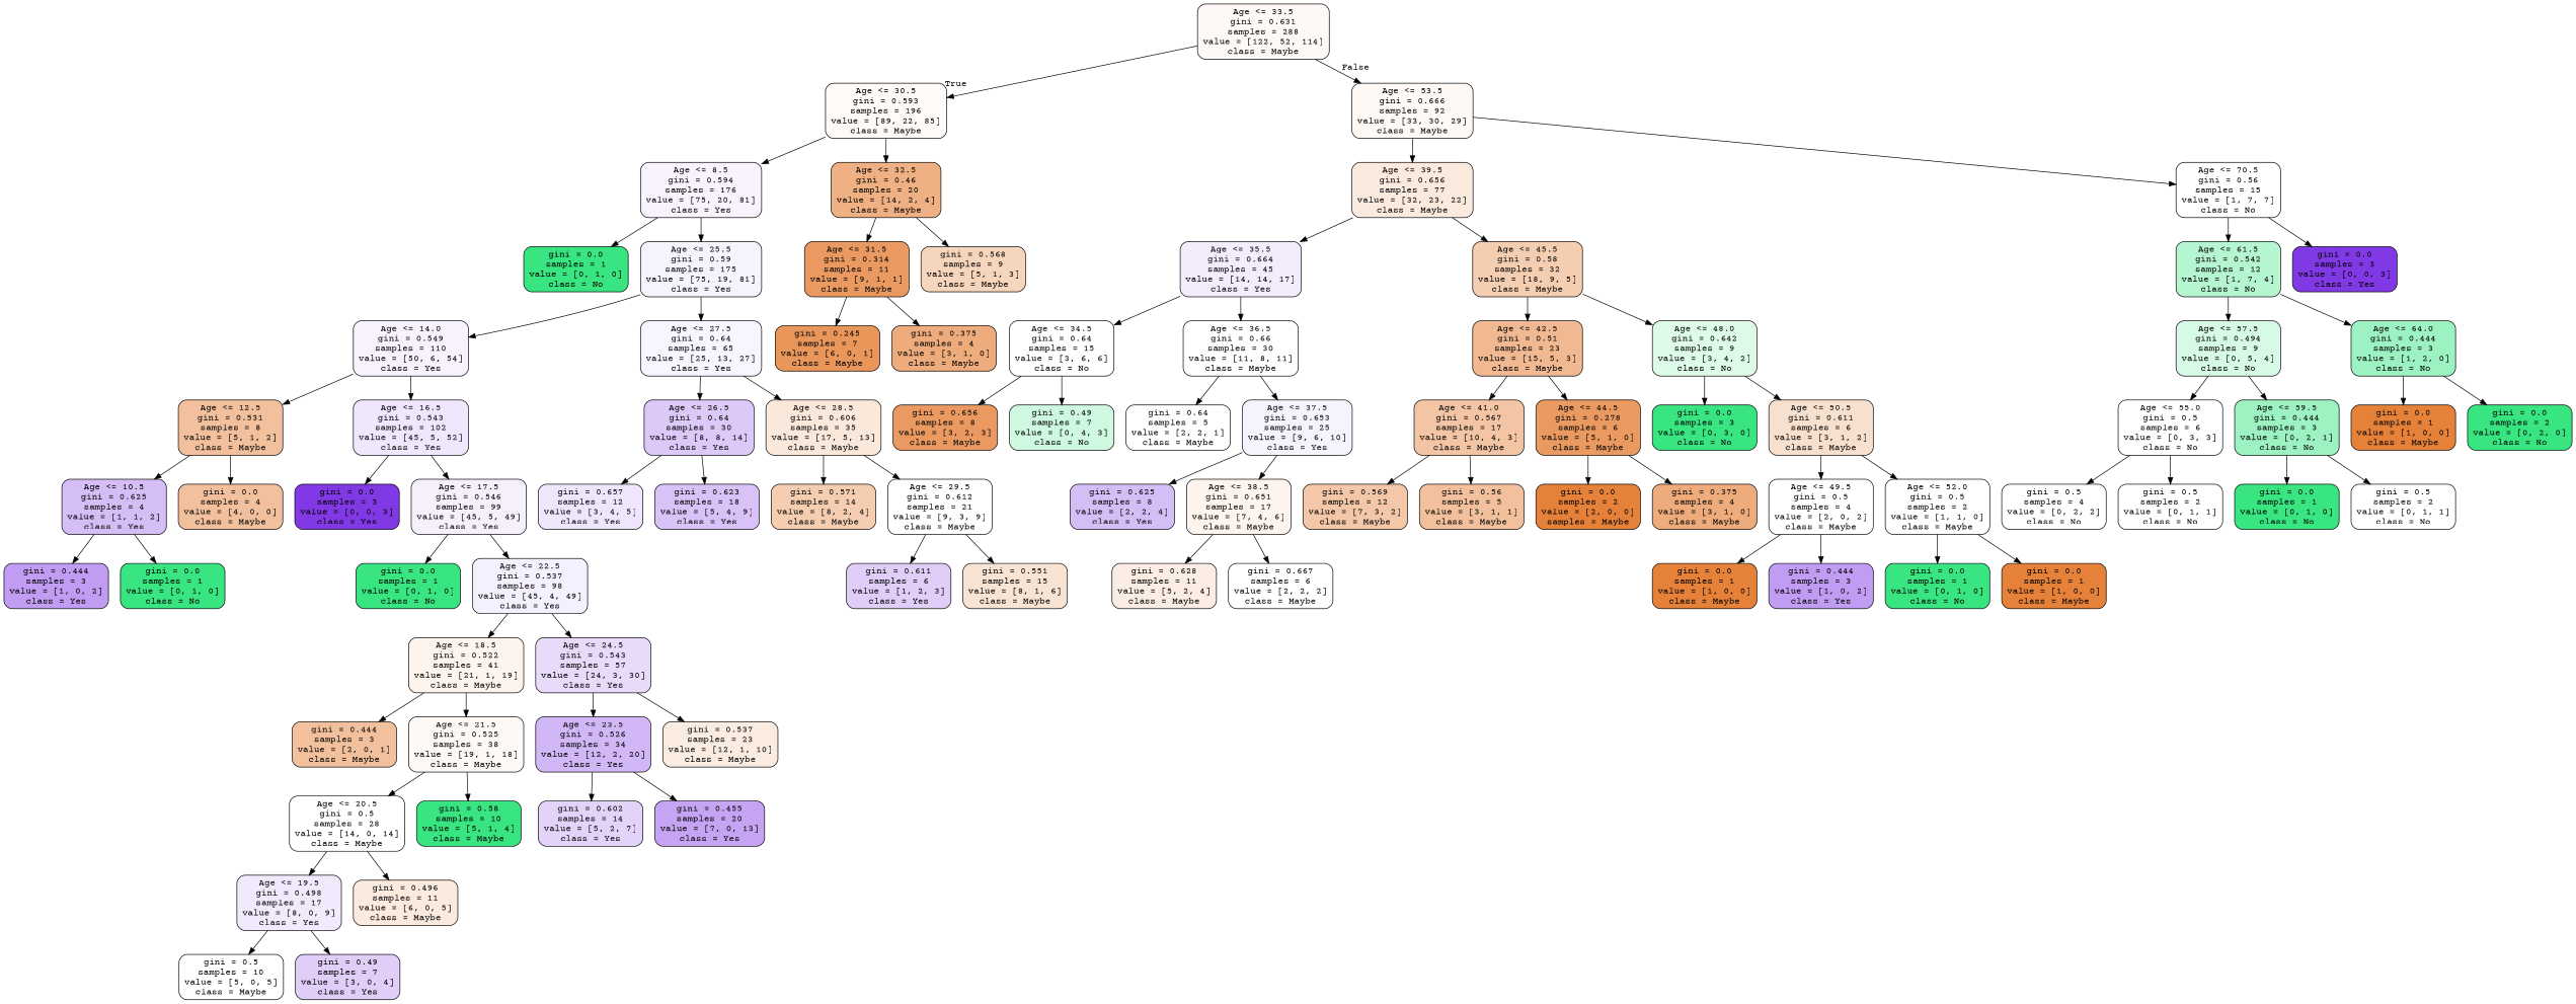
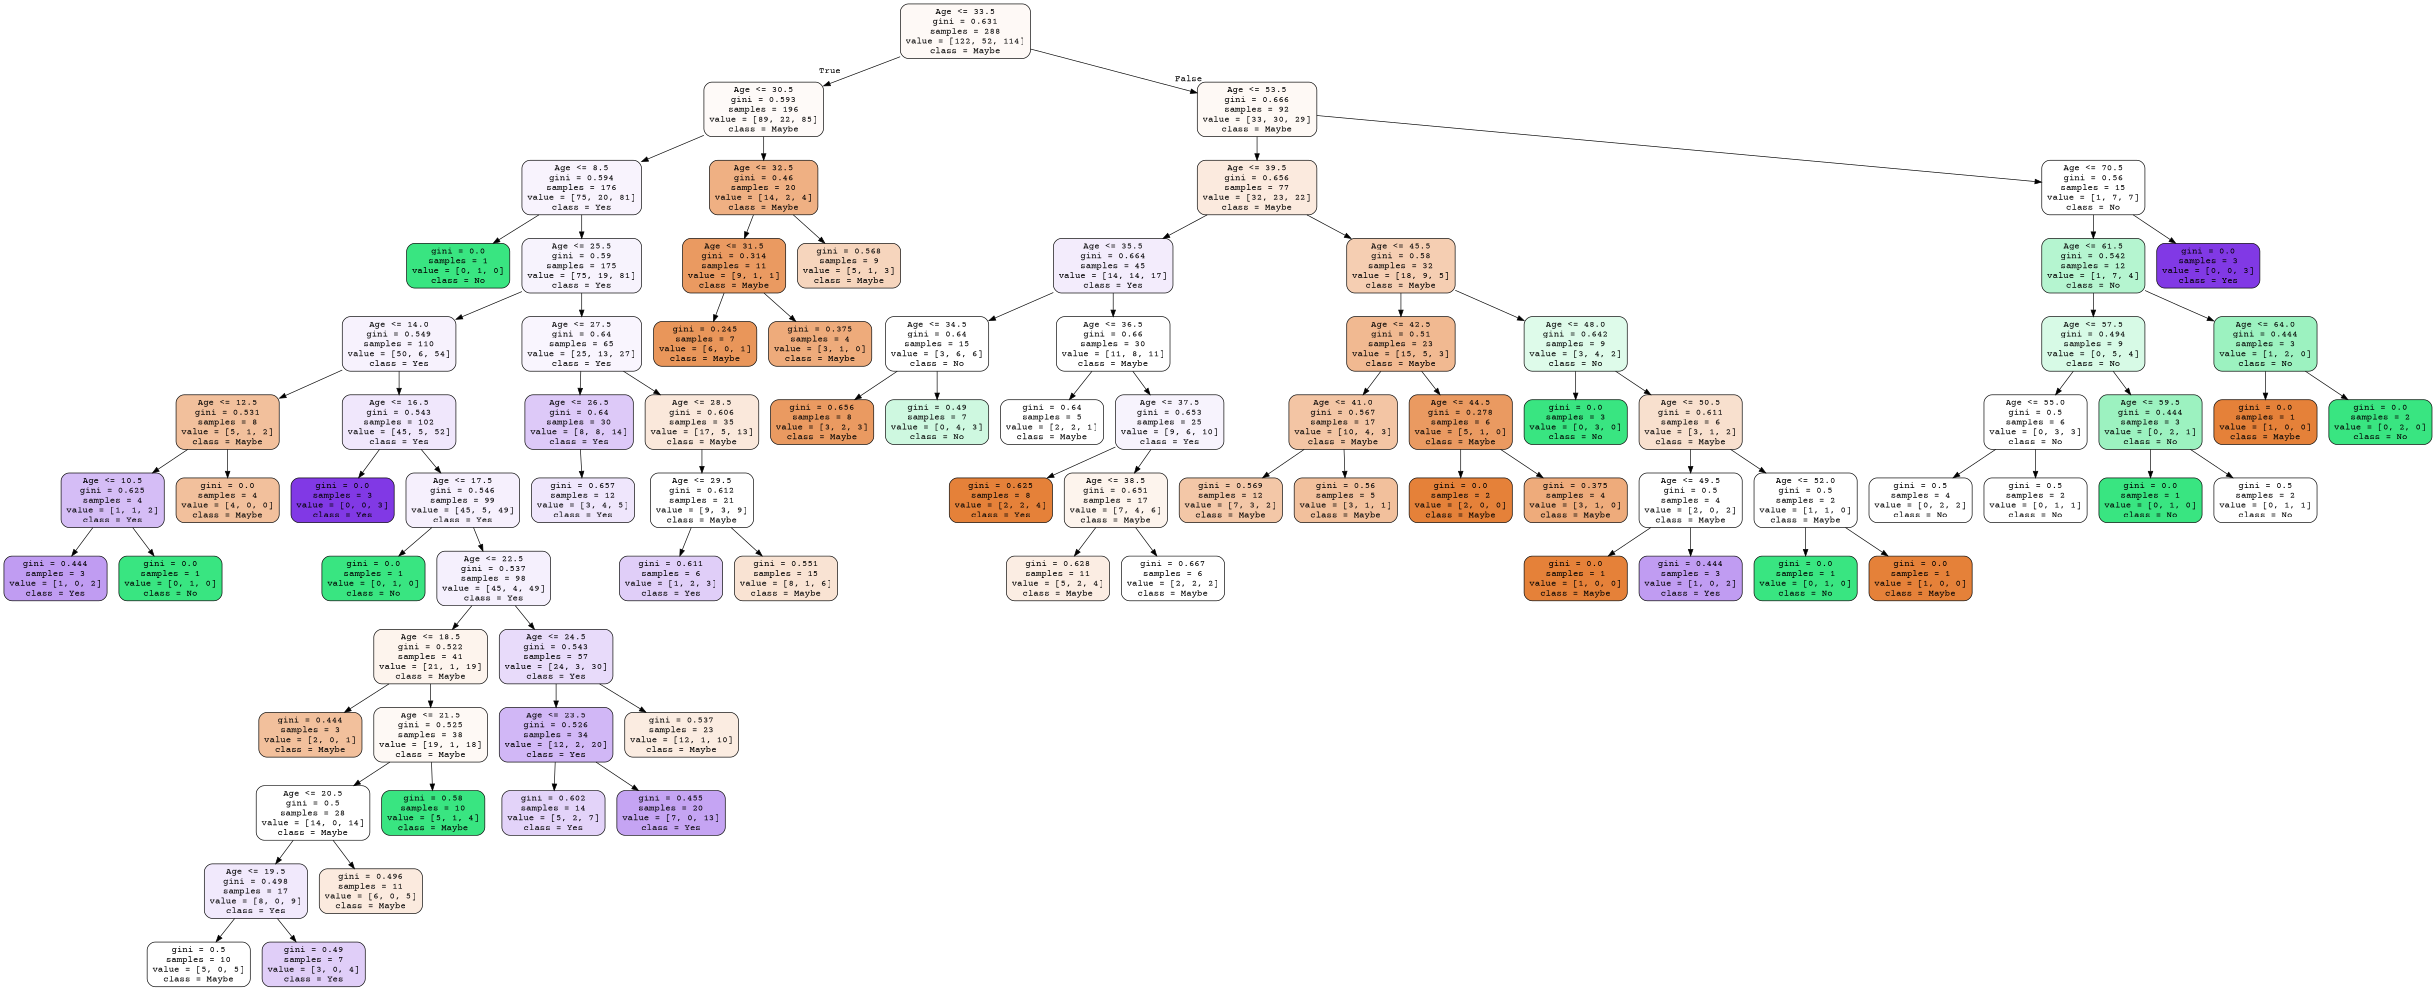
  digraph {
    fontname="Courier Prime"
    node [color=black fillcolor="#ffffff" fontname="Courier Prime" shape=box style="filled, rounded"]
    edge [fontname="Courier Prime"]
    n1 [fillcolor="#fef9f6" label="Age <= 33.5\ngini = 0.631\nsamples = 288\nvalue = [122, 52, 114]\nclass = Maybe"]
    n2 [fillcolor="#fefaf8" label="Age <= 30.5\ngini = 0.593\nsamples = 196\nvalue = [89, 22, 85]\nclass = Maybe"]
    n3 [fillcolor="#fef9f5" label="Age <= 53.5\ngini = 0.666\nsamples = 92\nvalue = [33, 30, 29]\nclass = Maybe"]
    n4 [fillcolor="#f8f3fd" label="Age <= 8.5\ngini = 0.594\nsamples = 176\nvalue = [75, 20, 81]\nclass = Yes"]
    n5 [fillcolor="#efb083" label="Age <= 32.5\ngini = 0.46\nsamples = 20\nvalue = [14, 2, 4]\nclass = Maybe"]
    n6 [fillcolor="#fbeade" label="Age <= 39.5\ngini = 0.656\nsamples = 77\nvalue = [32, 23, 22]\nclass = Maybe"]
    n7 [label="Age <= 70.5\ngini = 0.56\nsamples = 15\nvalue = [1, 7, 7]\nclass = No"]
    n8 [fillcolor="#39e581" label="gini = 0.0\nsamples = 1\nvalue = [0, 1, 0]\nclass = No"]
    n9 [fillcolor="#f7f3fd" label="Age <= 25.5\ngini = 0.59\nsamples = 175\nvalue = [75, 19, 81]\nclass = Yes"]
    n10 [fillcolor="#ea9a61" label="Age <= 31.5\ngini = 0.314\nsamples = 11\nvalue = [9, 1, 1]\nclass = Maybe"]
    n11 [fillcolor="#f6d5bd" label="gini = 0.568\nsamples = 9\nvalue = [5, 1, 3]\nclass = Maybe"]
    n12 [fillcolor="#f7f2fd" label="Age <= 14.0\ngini = 0.549\nsamples = 110\nvalue = [50, 6, 54]\nclass = Yes"]
    n13 [fillcolor="#f9f5fe" label="Age <= 27.5\ngini = 0.64\nsamples = 65\nvalue = [25, 13, 27]\nclass = Yes"]
    n14 [fillcolor="#f2c09c" label="Age <= 12.5\ngini = 0.531\nsamples = 8\nvalue = [5, 1, 2]\nclass = Maybe"]
    n15 [fillcolor="#f0e7fc" label="Age <= 16.5\ngini = 0.543\nsamples = 102\nvalue = [45, 5, 52]\nclass = Yes"]
    n16 [fillcolor="#ddc9f8" label="Age <= 26.5\ngini = 0.64\nsamples = 30\nvalue = [8, 8, 14]\nclass = Yes"]
    n17 [fillcolor="#fae8db" label="Age <= 28.5\ngini = 0.606\nsamples = 35\nvalue = [17, 5, 13]\nclass = Maybe"]
    n18 [fillcolor="#d5bdf6" label="Age <= 10.5\ngini = 0.625\nsamples = 4\nvalue = [1, 1, 2]\nclass = Yes"]
    n19 [fillcolor="#f2c09c" label="gini = 0.0\nsamples = 4\nvalue = [4, 0, 0]\nclass = Maybe"]
    n20 [fillcolor="#8139e5" label="gini = 0.0\nsamples = 3\nvalue = [0, 0, 3]\nclass = Yes"]
    n21 [fillcolor="#f6f0fd" label="Age <= 17.5\ngini = 0.546\nsamples = 99\nvalue = [45, 5, 49]\nclass = Yes"]
    n22 [fillcolor="#c09cf2" label="gini = 0.444\nsamples = 3\nvalue = [1, 0, 2]\nclass = Yes"]
    n23 [fillcolor="#39e581" label="gini = 0.0\nsamples = 1\nvalue = [0, 1, 0]\nclass = No"]
    n24 [fillcolor="#39e581" label="gini = 0.0\nsamples = 1\nvalue = [0, 1, 0]\nclass = No"]
    n25 [fillcolor="#f5f0fd" label="Age <= 22.5\ngini = 0.537\nsamples = 98\nvalue = [45, 4, 49]\nclass = Yes"]
    n26 [fillcolor="#fdf4ed" label="Age <= 18.5\ngini = 0.522\nsamples = 41\nvalue = [21, 1, 19]\nclass = Maybe"]
    n27 [fillcolor="#e8dbfa" label="Age <= 24.5\ngini = 0.543\nsamples = 57\nvalue = [24, 3, 30]\nclass = Yes"]
    n28 [fillcolor="#f2c09c" label="gini = 0.444\nsamples = 3\nvalue = [2, 0, 1]\nclass = Maybe"]
    n29 [fillcolor="#fef9f5" label="Age <= 21.5\ngini = 0.525\nsamples = 38\nvalue = [19, 1, 18]\nclass = Maybe"]
    n30 [fillcolor="#d1b7f6" label="Age <= 23.5\ngini = 0.526\nsamples = 34\nvalue = [12, 2, 20]\nclass = Yes"]
    n31 [fillcolor="#fbece1" label="gini = 0.537\nsamples = 23\nvalue = [12, 1, 10]\nclass = Maybe"]
    n32 [label="Age <= 20.5\ngini = 0.5\nsamples = 28\nvalue = [14, 0, 14]\nclass = Maybe"]
    n33 [fillcolor="#39e581" label="gini = 0.58\nsamples = 10\nvalue = [5, 1, 4]\nclass = Maybe"]
    n34 [fillcolor="#f1e9fc" label="Age <= 19.5\ngini = 0.498\nsamples = 17\nvalue = [8, 0, 9]\nclass = Yes"]
    n35 [fillcolor="#fbeade" label="gini = 0.496\nsamples = 11\nvalue = [6, 0, 5]\nclass = Maybe"]
    n36 [label="gini = 0.5\nsamples = 10\nvalue = [5, 0, 5]\nclass = Maybe"]
    n37 [fillcolor="#e0cef8" label="gini = 0.49\nsamples = 7\nvalue = [3, 0, 4]\nclass = Yes"]
    n38 [fillcolor="#e3d3f9" label="gini = 0.602\nsamples = 14\nvalue = [5, 2, 7]\nclass = Yes"]
    n39 [fillcolor="#c5a4f3" label="gini = 0.455\nsamples = 20\nvalue = [7, 0, 13]\nclass = Yes"]
    n40 [fillcolor="#efe6fc" label="gini = 0.657\nsamples = 12\nvalue = [3, 4, 5]\nclass = Yes"]
-   n41 [fillcolor="#d8c2f7" label="gini = 0.623\nsamples = 18\nvalue = [5, 4, 9]\nclass = Yes"]
-   n42 [fillcolor="#f5cdb0" label="gini = 0.571\nsamples = 14\nvalue = [8, 2, 4]\nclass = Maybe"]
    n43 [label="Age <= 29.5\ngini = 0.612\nsamples = 21\nvalue = [9, 3, 9]\nclass = Maybe"]
    n44 [fillcolor="#e0cef8" label="gini = 0.611\nsamples = 6\nvalue = [1, 2, 3]\nclass = Yes"]
    n45 [fillcolor="#f9e3d3" label="gini = 0.551\nsamples = 15\nvalue = [8, 1, 6]\nclass = Maybe"]
    n46 [fillcolor="#e9965a" label="gini = 0.245\nsamples = 7\nvalue = [6, 0, 1]\nclass = Maybe"]
    n47 [fillcolor="#eeab7b" label="gini = 0.375\nsamples = 4\nvalue = [3, 1, 0]\nclass = Maybe"]
    n48 [fillcolor="#f3ecfc" label="Age <= 35.5\ngini = 0.664\nsamples = 45\nvalue = [14, 14, 17]\nclass = Yes"]
    n49 [fillcolor="#f5ceb2" label="Age <= 45.5\ngini = 0.58\nsamples = 32\nvalue = [18, 9, 5]\nclass = Maybe"]
    n50 [fillcolor="#b5f5d0" label="Age <= 61.5\ngini = 0.542\nsamples = 12\nvalue = [1, 7, 4]\nclass = No"]
    n51 [fillcolor="#8139e5" label="gini = 0.0\nsamples = 3\nvalue = [0, 0, 3]\nclass = Yes"]
    n52 [label="Age <= 34.5\ngini = 0.64\nsamples = 15\nvalue = [3, 6, 6]\nclass = No"]
    n53 [label="Age <= 36.5\ngini = 0.66\nsamples = 30\nvalue = [11, 8, 11]\nclass = Maybe"]
    n54 [fillcolor="#f1b991" label="Age <= 42.5\ngini = 0.51\nsamples = 23\nvalue = [15, 5, 3]\nclass = Maybe"]
    n55 [fillcolor="#defbea" label="Age <= 48.0\ngini = 0.642\nsamples = 9\nvalue = [3, 4, 2]\nclass = No"]
    n56 [fillcolor="#ea9a61" label="gini = 0.656\nsamples = 8\nvalue = [3, 2, 3]\nclass = Maybe"]
    n57 [fillcolor="#cef8e0" label="gini = 0.49\nsamples = 7\nvalue = [0, 4, 3]\nclass = No"]
    n58 [label="gini = 0.64\nsamples = 5\nvalue = [2, 2, 1]\nclass = Maybe"]
    n59 [fillcolor="#f7f3fd" label="Age <= 37.5\ngini = 0.653\nsamples = 25\nvalue = [9, 6, 10]\nclass = Yes"]
-   n60 [fillcolor="#d5bdf6" label="gini = 0.625\nsamples = 8\nvalue = [2, 2, 4]\nclass = Yes"]
+   n60 [fillcolor="#e58139" label="gini = 0.625\nsamples = 8\nvalue = [2, 2, 4]\nclass = Yes"]
    n61 [fillcolor="#fdf4ed" label="Age <= 38.5\ngini = 0.651\nsamples = 17\nvalue = [7, 4, 6]\nclass = Maybe"]
    n62 [fillcolor="#fbede3" label="gini = 0.628\nsamples = 11\nvalue = [5, 2, 4]\nclass = Maybe"]
    n63 [label="gini = 0.667\nsamples = 6\nvalue = [2, 2, 2]\nclass = Maybe"]
    n64 [fillcolor="#f3c5a4" label="Age <= 41.0\ngini = 0.567\nsamples = 17\nvalue = [10, 4, 3]\nclass = Maybe"]
    n65 [fillcolor="#ea9a61" label="Age <= 44.5\ngini = 0.278\nsamples = 6\nvalue = [5, 1, 0]\nclass = Maybe"]
    n66 [fillcolor="#39e581" label="gini = 0.0\nsamples = 3\nvalue = [0, 3, 0]\nclass = No"]
    n67 [fillcolor="#f8e0ce" label="Age <= 50.5\ngini = 0.611\nsamples = 6\nvalue = [3, 1, 2]\nclass = Maybe"]
    n68 [fillcolor="#f3c7a7" label="gini = 0.569\nsamples = 12\nvalue = [7, 3, 2]\nclass = Maybe"]
    n69 [fillcolor="#f2c09c" label="gini = 0.56\nsamples = 5\nvalue = [3, 1, 1]\nclass = Maybe"]
-   n70 [fillcolor="#e58139" label="gini = 0.0\nsamples = 2\nvalue = [2, 0, 0]\nsamples = Maybe"]
+   n70 [fillcolor="#e58139" label="gini = 0.0\nsamples = 2\nvalue = [2, 0, 0]\nclass = Maybe"]
    n71 [fillcolor="#eeab7b" label="gini = 0.375\nsamples = 4\nvalue = [3, 1, 0]\nclass = Maybe"]
    n72 [label="Age <= 49.5\ngini = 0.5\nsamples = 4\nvalue = [2, 0, 2]\nclass = Maybe"]
    n73 [label="Age <= 52.0\ngini = 0.5\nsamples = 2\nvalue = [1, 1, 0]\nclass = Maybe"]
    n74 [fillcolor="#e58139" label="gini = 0.0\nsamples = 1\nvalue = [1, 0, 0]\nclass = Maybe"]
    n75 [fillcolor="#c09cf2" label="gini = 0.444\nsamples = 3\nvalue = [1, 0, 2]\nclass = Yes"]
    n76 [fillcolor="#39e581" label="gini = 0.0\nsamples = 1\nvalue = [0, 1, 0]\nclass = No"]
    n77 [fillcolor="#e58139" label="gini = 0.0\nsamples = 1\nvalue = [1, 0, 0]\nclass = Maybe"]
    n78 [fillcolor="#d7fae6" label="Age <= 57.5\ngini = 0.494\nsamples = 9\nvalue = [0, 5, 4]\nclass = No"]
    n79 [fillcolor="#9cf2c0" label="Age <= 64.0\ngini = 0.444\nsamples = 3\nvalue = [1, 2, 0]\nclass = No"]
    n80 [label="Age <= 55.0\ngini = 0.5\nsamples = 6\nvalue = [0, 3, 3]\nclass = No"]
    n81 [fillcolor="#9cf2c0" label="Age <= 59.5\ngini = 0.444\nsamples = 3\nvalue = [0, 2, 1]\nclass = No"]
    n82 [fillcolor="#e58139" label="gini = 0.0\nsamples = 1\nvalue = [1, 0, 0]\nclass = Maybe"]
    n83 [fillcolor="#39e581" label="gini = 0.0\nsamples = 2\nvalue = [0, 2, 0]\nclass = No"]
    n84 [label="gini = 0.5\nsamples = 4\nvalue = [0, 2, 2]\nclass = No"]
    n85 [label="gini = 0.5\nsamples = 2\nvalue = [0, 1, 1]\nclass = No"]
    n86 [fillcolor="#39e581" label="gini = 0.0\nsamples = 1\nvalue = [0, 1, 0]\nclass = No"]
    n87 [label="gini = 0.5\nsamples = 2\nvalue = [0, 1, 1]\nclass = No"]
    n1 -> n2 [headlabel=True labelangle=45 labeldistance=2.5]
    n1 -> n3 [headlabel=False labelangle=-45 labeldistance=2.5]
    n2 -> n4
    n2 -> n5
    n3 -> n6
    n3 -> n7
    n4 -> n8
    n4 -> n9
    n5 -> n10
    n5 -> n11
    n6 -> n48
    n6 -> n49
    n7 -> n50
    n7 -> n51
    n9 -> n12
    n9 -> n13
    n10 -> n46
    n10 -> n47
    n12 -> n14
    n12 -> n15
    n13 -> n16
    n13 -> n17
    n14 -> n18
    n14 -> n19
    n15 -> n20
    n15 -> n21
    n16 -> n40
-   n16 -> n41
-   n17 -> n42
    n17 -> n43
    n18 -> n22
    n18 -> n23
    n21 -> n24
    n21 -> n25
    n25 -> n26
    n25 -> n27
    n26 -> n28
    n26 -> n29
    n27 -> n30
    n27 -> n31
    n29 -> n32
    n29 -> n33
    n30 -> n38
    n30 -> n39
    n32 -> n34
    n32 -> n35
    n34 -> n36
    n34 -> n37
    n43 -> n44
    n43 -> n45
    n48 -> n52
    n48 -> n53
    n49 -> n54
    n49 -> n55
    n50 -> n78
    n50 -> n79
    n52 -> n56
    n52 -> n57
    n53 -> n58
    n53 -> n59
    n54 -> n64
    n54 -> n65
    n55 -> n66
    n55 -> n67
    n59 -> n60
    n59 -> n61
    n61 -> n62
    n61 -> n63
    n64 -> n68
    n64 -> n69
    n65 -> n70
    n65 -> n71
    n67 -> n72
    n67 -> n73
    n72 -> n74
    n72 -> n75
    n73 -> n76
    n73 -> n77
    n78 -> n80
    n78 -> n81
    n79 -> n82
    n79 -> n83
    n80 -> n84
    n80 -> n85
    n81 -> n86
    n81 -> n87
  }
